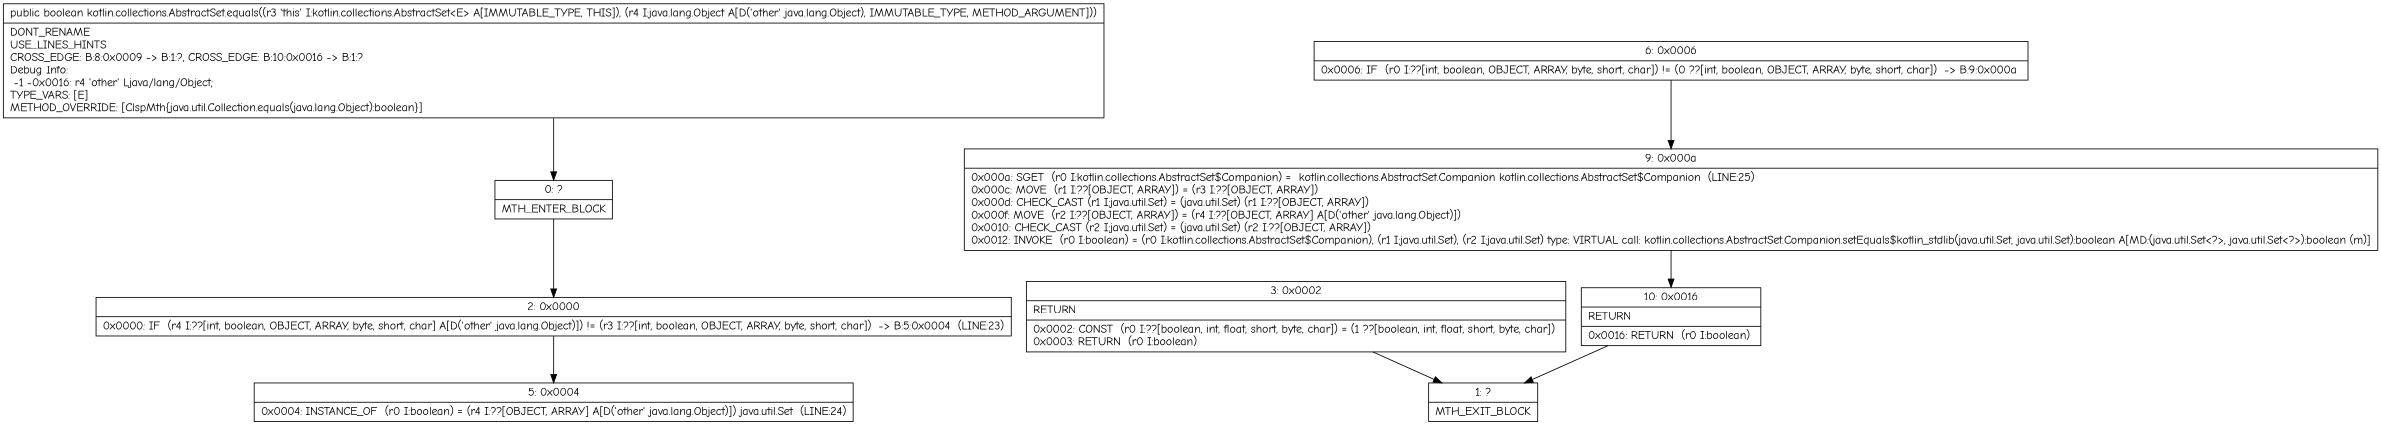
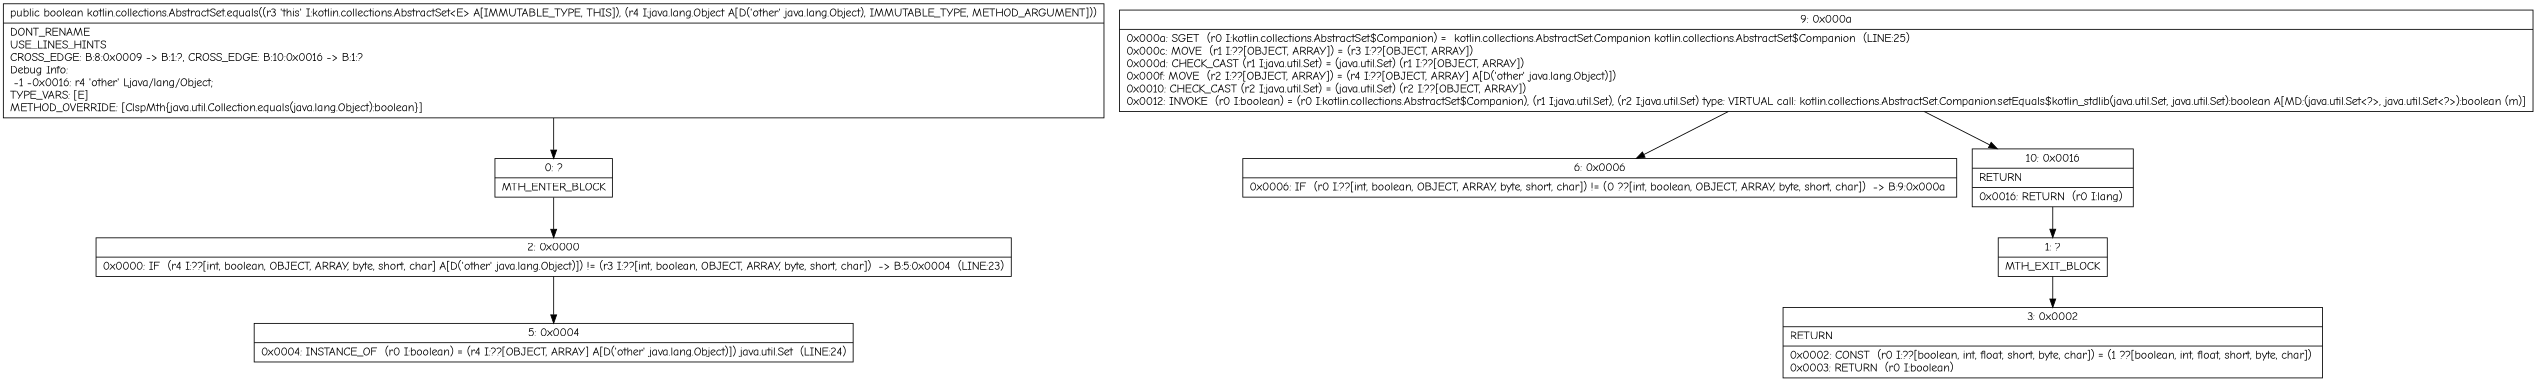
  digraph {
    fontname="Comic Neue"
    node [fontname="Comic Neue" shape=record]
    edge [fontname="Comic Neue"]
    n1 [label="{0\:\ ?|MTH_ENTER_BLOCK\l}"]
    n2 [label="{2\:\ 0x0000|0x0000: IF  (r4 I:??[int, boolean, OBJECT, ARRAY, byte, short, char] A[D('other' java.lang.Object)]) != (r3 I:??[int, boolean, OBJECT, ARRAY, byte, short, char])  \-\> B:5:0x0004  (LINE:23)\l}"]
    n3 [label="{5\:\ 0x0004|0x0004: INSTANCE_OF  (r0 I:boolean) = (r4 I:??[OBJECT, ARRAY] A[D('other' java.lang.Object)]) java.util.Set  (LINE:24)\l}"]
    n4 [label="{3\:\ 0x0002|RETURN\l|0x0002: CONST  (r0 I:??[boolean, int, float, short, byte, char]) = (1 ??[boolean, int, float, short, byte, char]) \l0x0003: RETURN  (r0 I:boolean) \l}"]
    n5 [label="{1\:\ ?|MTH_EXIT_BLOCK\l}"]
    n6 [label="{6\:\ 0x0006|0x0006: IF  (r0 I:??[int, boolean, OBJECT, ARRAY, byte, short, char]) != (0 ??[int, boolean, OBJECT, ARRAY, byte, short, char])  \-\> B:9:0x000a \l}"]
    n7 [label="{9\:\ 0x000a|0x000a: SGET  (r0 I:kotlin.collections.AbstractSet$Companion) =  kotlin.collections.AbstractSet.Companion kotlin.collections.AbstractSet$Companion  (LINE:25)\l0x000c: MOVE  (r1 I:??[OBJECT, ARRAY]) = (r3 I:??[OBJECT, ARRAY]) \l0x000d: CHECK_CAST (r1 I:java.util.Set) = (java.util.Set) (r1 I:??[OBJECT, ARRAY]) \l0x000f: MOVE  (r2 I:??[OBJECT, ARRAY]) = (r4 I:??[OBJECT, ARRAY] A[D('other' java.lang.Object)]) \l0x0010: CHECK_CAST (r2 I:java.util.Set) = (java.util.Set) (r2 I:??[OBJECT, ARRAY]) \l0x0012: INVOKE  (r0 I:boolean) = (r0 I:kotlin.collections.AbstractSet$Companion), (r1 I:java.util.Set), (r2 I:java.util.Set) type: VIRTUAL call: kotlin.collections.AbstractSet.Companion.setEquals$kotlin_stdlib(java.util.Set, java.util.Set):boolean A[MD:(java.util.Set\<?\>, java.util.Set\<?\>):boolean (m)]\l}"]
-   n8 [label="{10\:\ 0x0016|RETURN\l|0x0016: RETURN  (r0 I:boolean) \l}"]
+   n8 [label="{10\:\ 0x0016|RETURN\l|0x0016: RETURN  (r0 I:lang) \l}"]
    n9 [label="{public boolean kotlin.collections.AbstractSet.equals((r3 'this' I:kotlin.collections.AbstractSet\<E\> A[IMMUTABLE_TYPE, THIS]), (r4 I:java.lang.Object A[D('other' java.lang.Object), IMMUTABLE_TYPE, METHOD_ARGUMENT]))  | DONT_RENAME\lUSE_LINES_HINTS\lCROSS_EDGE: B:8:0x0009 \-\> B:1:?, CROSS_EDGE: B:10:0x0016 \-\> B:1:?\lDebug Info:\l  \-1 \-0x0016: r4 'other' Ljava\/lang\/Object;\lTYPE_VARS: [E]\lMETHOD_OVERRIDE: [ClspMth\{java.util.Collection.equals(java.lang.Object):boolean\}]\l}"]
    n1 -> n2
    n2 -> n3
-   n4 -> n5
-   n6 -> n7
+   n5 -> n4
+   n7 -> n6
    n7 -> n8
    n8 -> n5
    n9 -> n1
  }
